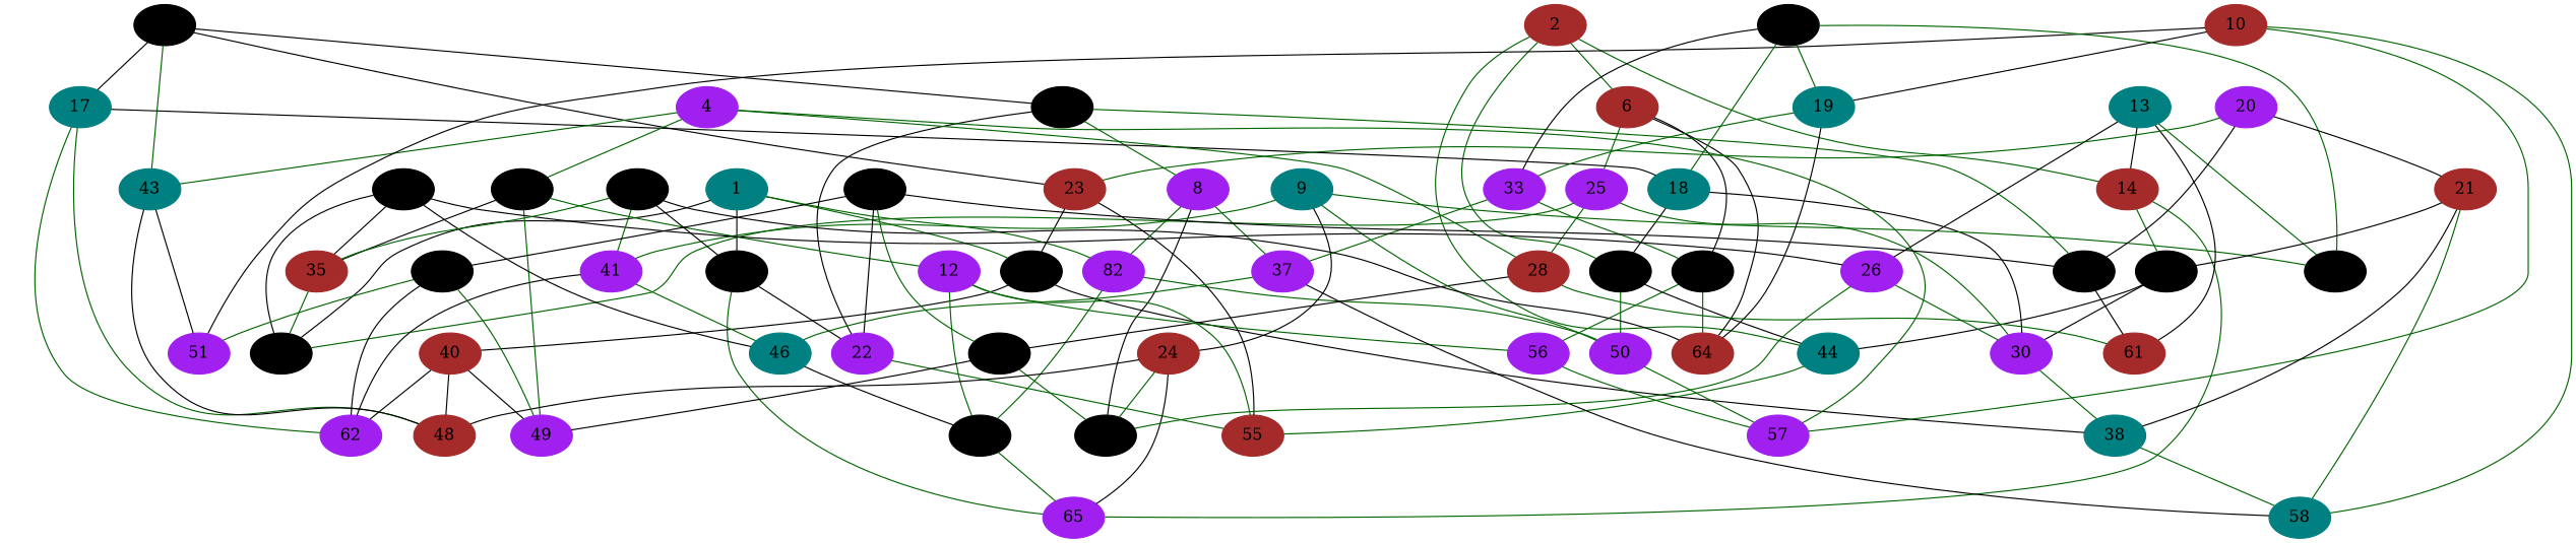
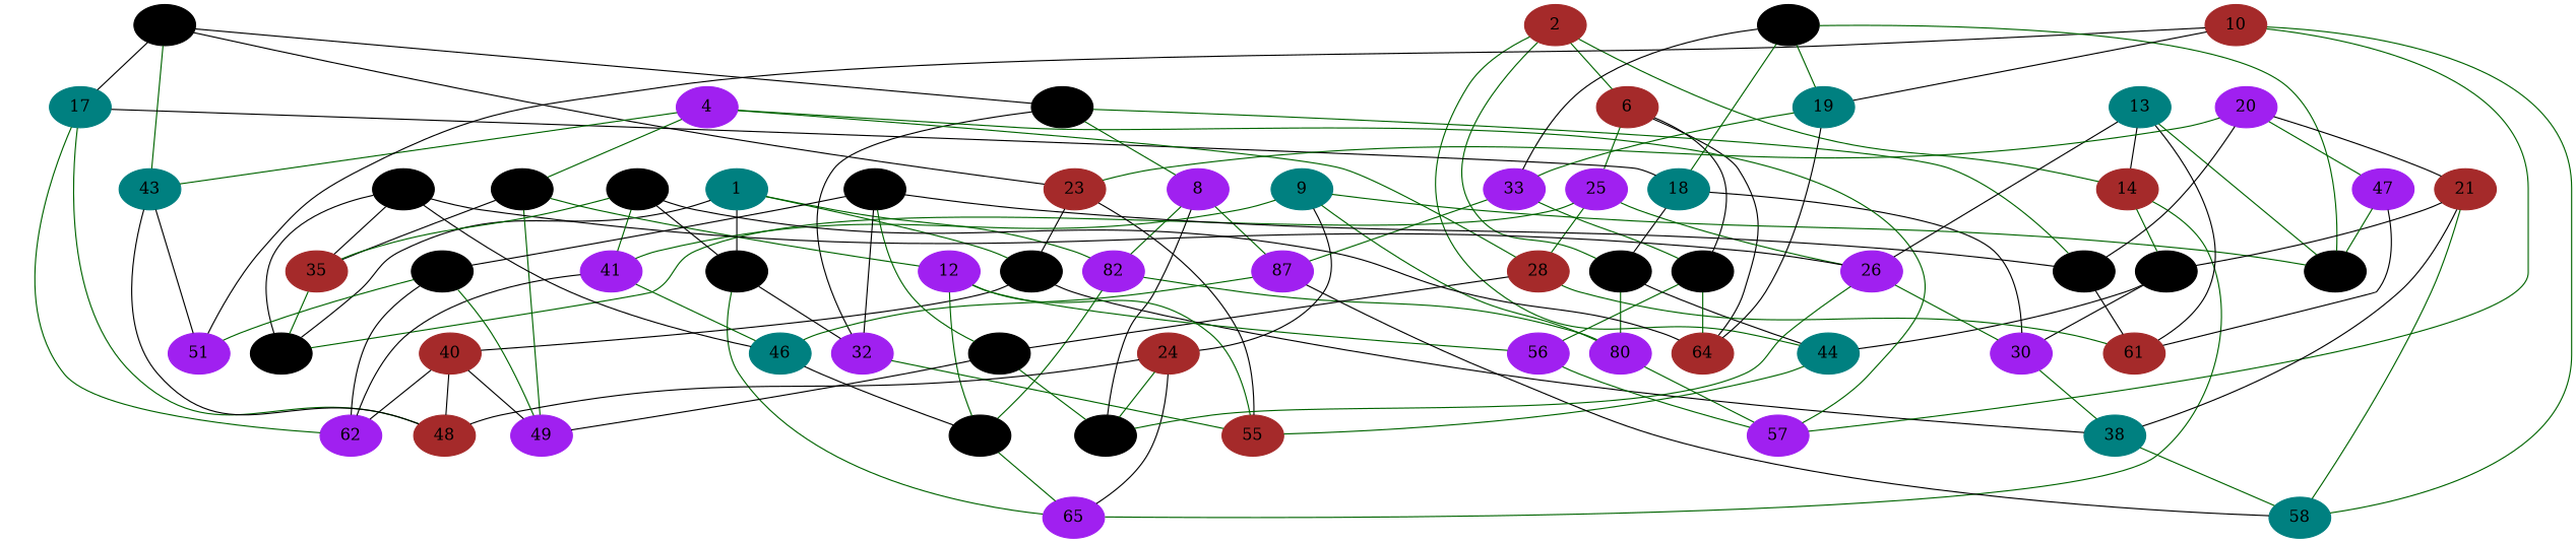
  graph {
    node [color=purple style=filled]
    edge [color=darkgreen]
    1 [color=teal]
    n2 [label=82]
    31 [color=black]
    36 [color=black]
    52 [color=black]
-   50
+   50 [label=80]
    54 [color=black]
-   32 [label=22]
+   32
    n9 [label=65]
    38 [color=teal]
    40 [color=brown]
    2 [color=brown]
    6 [color=brown]
    14 [color=brown]
    39 [color=black]
    44 [color=teal]
    25
    34 [color=black]
    64 [color=brown]
    29 [color=black]
    55 [color=brown]
    3 [color=black]
    7 [color=black]
    17 [color=teal]
    23 [color=brown]
    43 [color=teal]
    8
    53 [color=black]
    18 [color=teal]
    48 [color=brown]
    62
    51
    4
    5 [color=black]
    28 [color=brown]
    57
    12
    35 [color=brown]
    49
    61 [color=brown]
    45 [color=black]
    56
    30
-   37
+   37 [label=87]
    59 [color=black]
    58 [color=teal]
    46 [color=teal]
    9 [color=teal]
    24 [color=brown]
    41
    60 [color=black]
    10 [color=brown]
    19 [color=teal]
    33
    11 [color=black]
    13 [color=teal]
    26
    15 [color=black]
    16 [color=black]
    20
    21 [color=brown]
+   47
    27 [color=black]
    42 [color=black]
    1 -- n2
    1 -- 31 [color=black]
    1 -- 36
    1 -- 52 [color=black]
    n2 -- 50
    n2 -- 54
    31 -- 32 [color=black]
    31 -- n9
    36 -- 38 [color=black]
    36 -- 40 [color=black]
    50 -- 57
    54 -- n9
    32 -- 55
    38 -- 58
    40 -- 48 [color=black]
    40 -- 62 [color=black]
    40 -- 49 [color=black]
    2 -- 6
    2 -- 14
    2 -- 39
    2 -- 44
    6 -- 25
    6 -- 34 [color=black]
    6 -- 64 [color=black]
    14 -- n9
    14 -- 29
    39 -- 50
    39 -- 44 [color=black]
    44 -- 55
    25 -- 52
    25 -- 28
-   25 -- 30
+   25 -- 26
    34 -- 64
    34 -- 56
    29 -- 44 [color=black]
    29 -- 30 [color=black]
    3 -- 7 [color=black]
    3 -- 17 [color=black]
    3 -- 23 [color=black]
    3 -- 43
    7 -- 32 [color=black]
    7 -- 8
    7 -- 53
    17 -- 18 [color=black]
    17 -- 48
    17 -- 62
    23 -- 36 [color=black]
    23 -- 55 [color=black]
    43 -- 48 [color=black]
    43 -- 51 [color=black]
    8 -- n2
    8 -- 37
    8 -- 59 [color=black]
    53 -- 61 [color=black]
    18 -- 39 [color=black]
    18 -- 30 [color=black]
    4 -- 43
    4 -- 5
    4 -- 28
    4 -- 57
    5 -- 12
    5 -- 35 [color=black]
    5 -- 49
    28 -- 61
    28 -- 45 [color=black]
    12 -- 54
    12 -- 55
    12 -- 56
    35 -- 52
    45 -- 49 [color=black]
    45 -- 59
    56 -- 57
    30 -- 38
    37 -- 58 [color=black]
    37 -- 46
    46 -- 54 [color=black]
    9 -- 50
    9 -- 24 [color=black]
    9 -- 41
    9 -- 60
    24 -- n9 [color=black]
    24 -- 48 [color=black]
    24 -- 59
    41 -- 62 [color=black]
    41 -- 46
    10 -- 51 [color=black]
    10 -- 57
    10 -- 58
    10 -- 19 [color=black]
    19 -- 64 [color=black]
    19 -- 33
    33 -- 34
    33 -- 37
    11 -- 18
    11 -- 60
    11 -- 19
    11 -- 33 [color=black]
    13 -- 14 [color=black]
    13 -- 61 [color=black]
    13 -- 60
    13 -- 26 [color=black]
    26 -- 30
    26 -- 59
    15 -- 52 [color=black]
    15 -- 35 [color=black]
    15 -- 46 [color=black]
    15 -- 26 [color=black]
    16 -- 31 [color=black]
    16 -- 64 [color=black]
    16 -- 35
    16 -- 41
    20 -- 23
    20 -- 53 [color=black]
    20 -- 21 [color=black]
+   20 -- 47
    21 -- 38 [color=black]
    21 -- 29 [color=black]
    21 -- 58
+   47 -- 61 [color=black]
+   47 -- 60
    27 -- 32 [color=black]
    27 -- 53 [color=black]
    27 -- 45
    27 -- 42 [color=black]
    42 -- 62 [color=black]
    42 -- 51
    42 -- 49
  }
